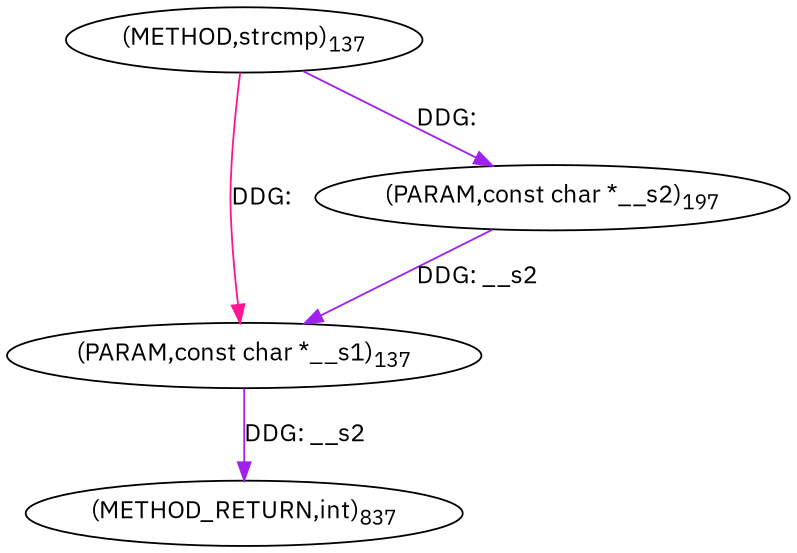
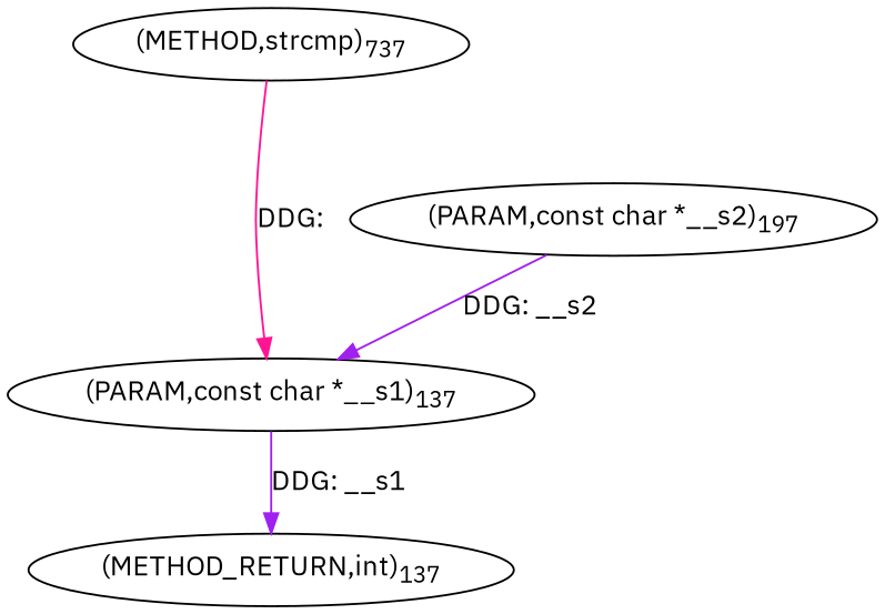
  digraph {
    fontname="IBM Plex Sans"
    node [fontname="IBM Plex Sans"]
    edge [color=purple fontname="IBM Plex Sans"]
-   n1 [label=<(METHOD,strcmp)<SUB>137</SUB>>]
+   n1 [label=<(METHOD,strcmp)<SUB>737</SUB>>]
    n2 [label=<(PARAM,const char *__s1)<SUB>137</SUB>>]
    n3 [label=<(PARAM,const char *__s2)<SUB>197</SUB>>]
-   n4 [label=<(METHOD_RETURN,int)<SUB>837</SUB>>]
+   n4 [label=<(METHOD_RETURN,int)<SUB>137</SUB>>]
    n1 -> n2 [color=deeppink label="DDG: "]
-   n1 -> n3 [label="DDG: "]
-   n2 -> n4 [label="DDG: __s2"]
+   n2 -> n4 [label="DDG: __s1"]
    n3 -> n2 [label="DDG: __s2"]
  }
